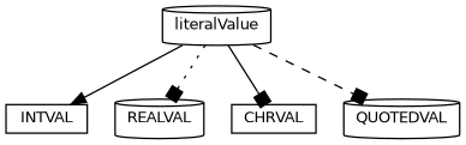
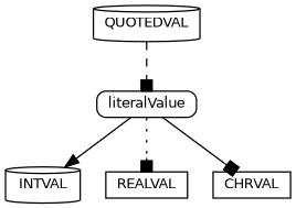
  digraph {
    fontname=helvetica
    node [fontname=helvetica fontsize=10 shape=cylinder style=solid]
    edge [arrowhead=box style=solid]
-   literalValue [height=0.25 style=rounded]
-   INTVAL [height=0.25 shape=box]
-   REALVAL [height=0.25]
+   literalValue [height=0.25 shape=box style=rounded]
+   INTVAL [height=0.25]
+   REALVAL [height=0.25 shape=box]
    CHRVAL [height=0.25 shape=box]
    QUOTEDVAL [height=0.25]
    literalValue -> INTVAL [arrowhead=normal]
    literalValue -> REALVAL [style=dotted]
    literalValue -> CHRVAL
-   literalValue -> QUOTEDVAL [style=dashed]
+   QUOTEDVAL -> literalValue [style=dashed]
  }
